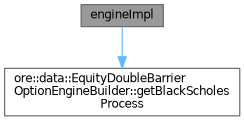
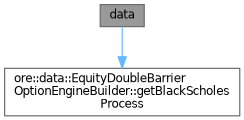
  digraph {
    rankdir=TB
    fontname="DejaVu Sans"
    node [fontname="DejaVu Sans" fontsize=10 shape=box style=filled]
-   n1 [color=gray40 fillcolor=grey60 fontcolor=black height=0.2 label=engineImpl width=0.4]
+   n1 [color=gray40 fillcolor=grey60 fontcolor=black height=0.2 label=data width=0.4]
    n2 [color=grey40 fillcolor=white height=0.2 label="ore::data::EquityDoubleBarrier\lOptionEngineBuilder::getBlackScholes\lProcess" width=0.4]
    n1 -> n2 [color=steelblue1 fontname="DejaVu Sans" fontsize=10 labelfontname=Helvetica labelfontsize=10 style=solid]
  }
